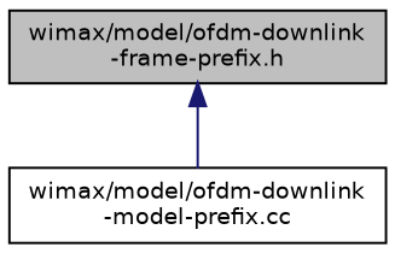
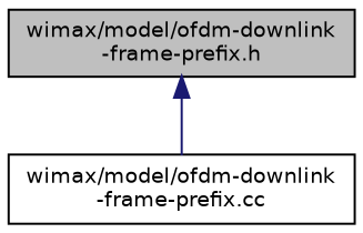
  digraph {
    node [color=black fontname=Helvetica fontsize=10 shape=record style=filled]
    n1 [fillcolor=grey75 fontcolor=black height=0.2 label="wimax/model/ofdm-downlink\l-frame-prefix.h" width=0.4]
-   n2 [fillcolor=white height=0.2 label="wimax/model/ofdm-downlink\l-model-prefix.cc" width=0.4]
+   n2 [fillcolor=white height=0.2 label="wimax/model/ofdm-downlink\l-frame-prefix.cc" width=0.4]
    n1 -> n2 [color=midnightblue dir=back fontname=Helvetica fontsize=10 labelfontname=Helvetica labelfontsize=10 style=solid]
  }
